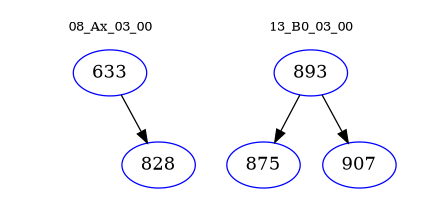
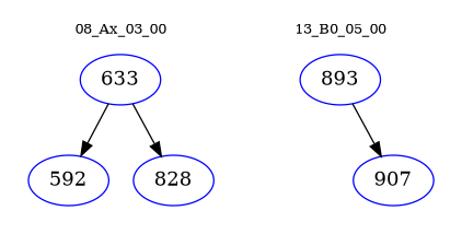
  digraph {
    node [color=blue]
    edge [color=black]
    n1 [label=633]
+   n2 [label=592]
    n3 [label=828]
    n4 [label=893]
-   n5 [label=875]
    n6 [label=907]
    subgraph cluster_1 {
      color=white
      fontsize=10
      label="08_Ax_03_00"
      n1
+     n2
      n3
    }
    subgraph cluster_2 {
      color=white
      fontsize=10
-     label="13_B0_03_00"
+     label="13_B0_05_00"
      n4
-     n5
      n6
    }
+   n1 -> n2
    n1 -> n3
-   n4 -> n5
    n4 -> n6
  }
